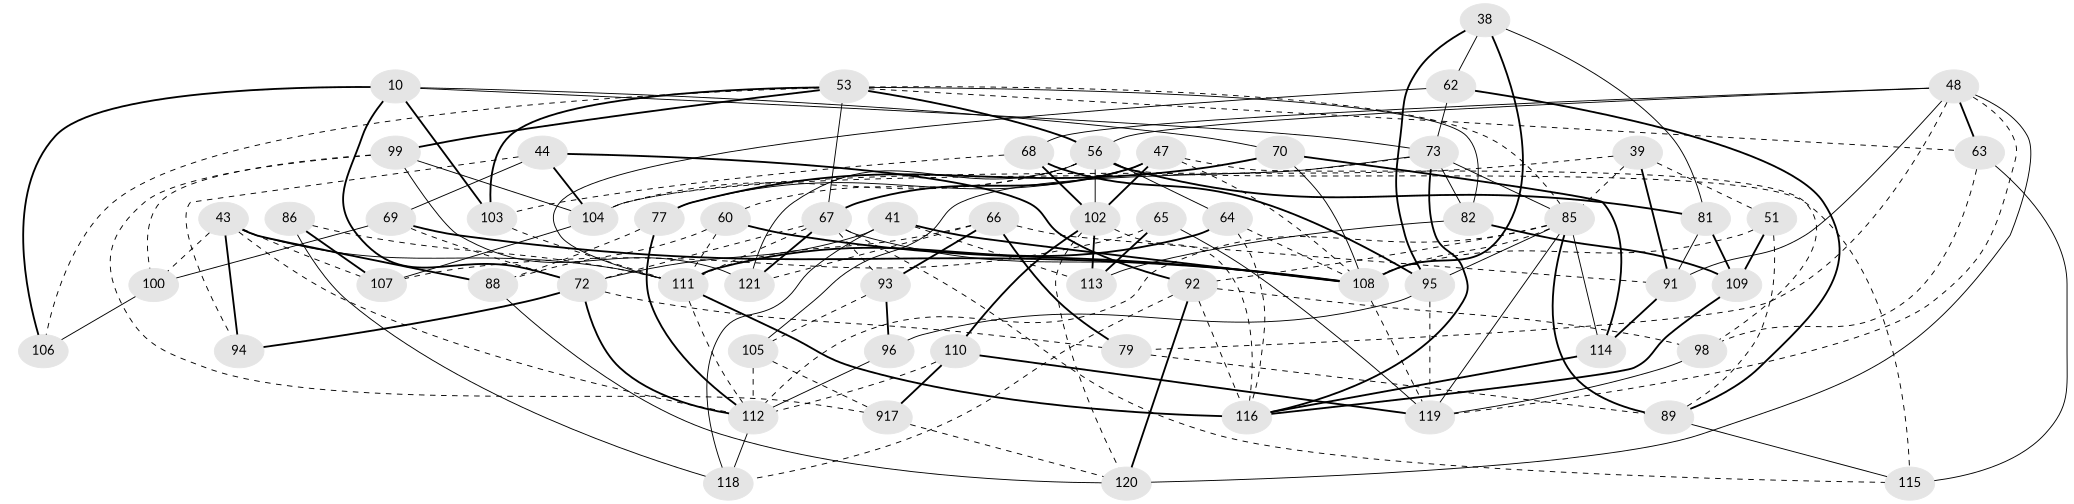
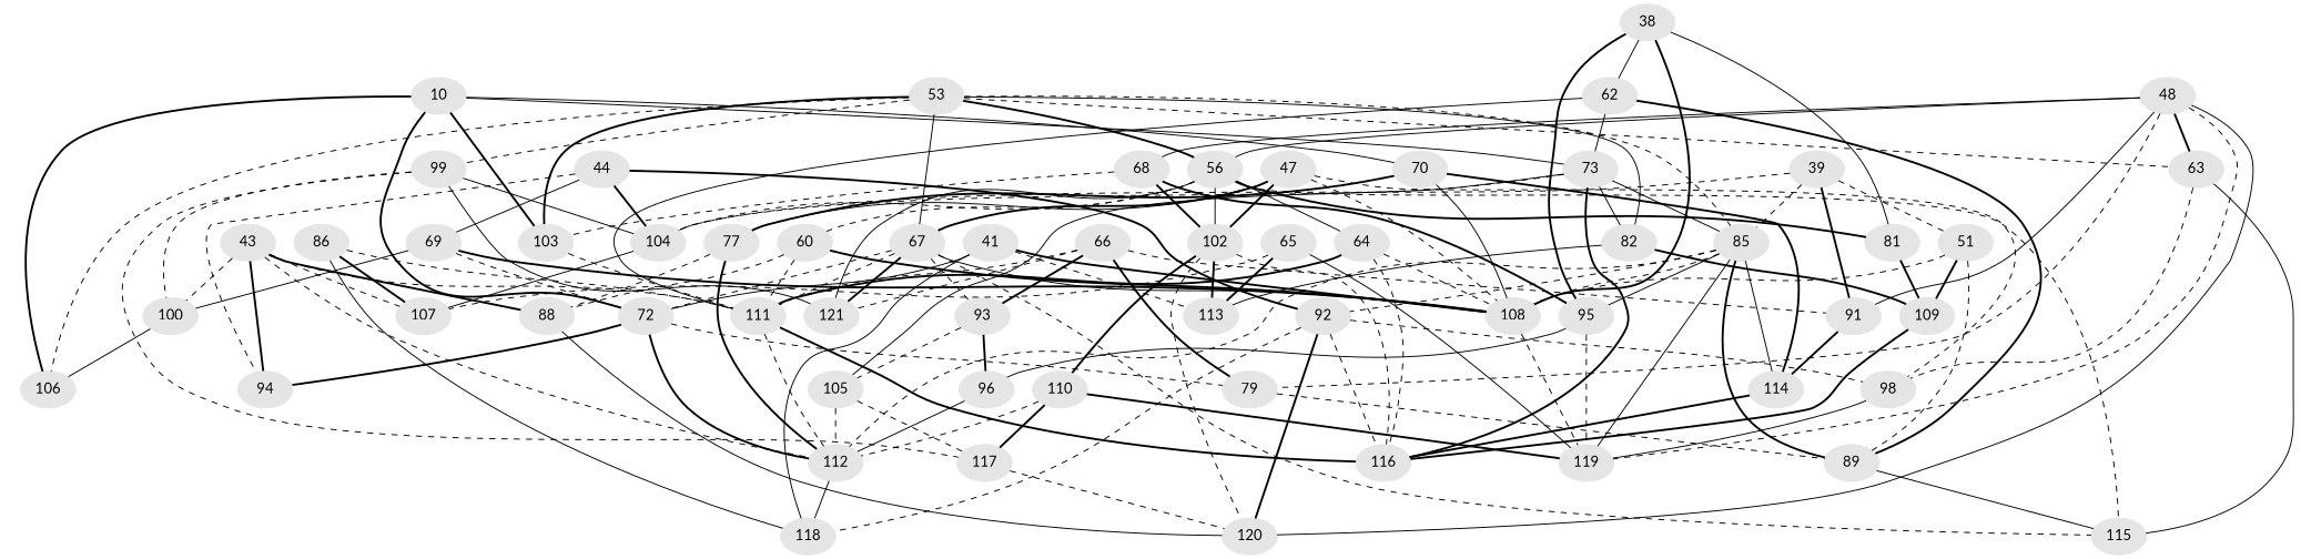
  graph {
    fontname=Lato
    node [color=gray90 fontname=Lato style=filled]
    edge [fontname=Lato style=dashed]
    10 [super="+4"]
    70
    72 [super="+6+16"]
    73 [super="+40"]
    103
    106
    108 [super="+14+54+19+34+83"]
    77
    114 [super="+76"]
    94
    112 [super="+26+52+78+80"]
    79
    85 [super="+7+12+32+55"]
    104 [super="+3+31"]
    82
    105
    116 [super="+101"]
    111 [super="+18+97"]
    38
    62
    81
    95 [super="+23"]
    89 [super="+71"]
    91 [super="+87"]
    109
    119 [super="+61"]
    96
    39
    51
    92 [super="+90+45"]
    107 [super="+59"]
    41
    113
    118
    43 [super="+13+22"]
    88
    100 [super="+57"]
    120 [super="+74"]
    44
    69
    98
    47 [super="+46"]
    67 [super="+1+50+58"]
    102 [super="+36"]
    115
    121
    93
    110
    48 [super="+9+11"]
    56 [super="+8+20+24"]
    63
    68
    60
    n54 [label=64]
    53 [super="+49"]
    99 [super="+25"]
-   117 [label=917]
+   117
    65
    66 [super="+28"]
    86
    10 -- 70 [style=solid]
    10 -- 72 [style=bold]
    10 -- 73 [style=solid]
    10 -- 103 [style=bold]
    10 -- 106 [style=bold weight=2]
    70 -- 108 [style=solid]
    70 -- 77 [style=bold]
    70 -- 114 [style=bold]
    72 -- 94 [style=bold]
    72 -- 112 [style=bold weight=2]
    72 -- 79
    73 -- 85 [style=solid weight=2]
    73 -- 104
    73 -- 82 [style=solid]
    73 -- 105 [style=solid]
    73 -- 116 [style=bold]
    103 -- 111
    108 -- 119
    77 -- 112 [style=bold]
    77 -- 88
    114 -- 116 [style=bold]
    112 -- 118 [style=solid]
    79 -- 89
    85 -- 108 [weight=2]
    85 -- 114 [style=solid weight=3]
    85 -- 112 [weight=3]
    85 -- 95 [style=solid]
    85 -- 89 [style=bold weight=2]
    85 -- 119 [style=solid]
    85 -- 92 [weight=2]
    104 -- 107 [style=solid]
    82 -- 109 [style=bold]
    82 -- 113 [style=solid]
    105 -- 112
    105 -- 117
    111 -- 112 [weight=2]
    111 -- 116 [style=bold]
    38 -- 108 [style=bold]
    38 -- 62 [style=solid]
    38 -- 81 [style=solid]
    38 -- 95 [style=bold]
    62 -- 73 [style=solid]
    62 -- 111 [style=solid]
    62 -- 89 [style=bold]
-   81 -- 91 [style=solid]
    81 -- 109 [style=bold]
    95 -- 119 [weight=2]
    95 -- 96 [style=solid]
    89 -- 115 [style=solid]
    91 -- 114 [style=bold]
    109 -- 116 [style=bold]
    96 -- 112 [style=solid weight=2]
    39 -- 85
    39 -- 104
    39 -- 91 [style=bold]
    39 -- 51
    51 -- 108
    51 -- 89
    51 -- 109 [style=bold]
    92 -- 116 [weight=2]
    92 -- 118
    92 -- 120 [style=bold]
    92 -- 98
    41 -- 72 [style=solid]
    41 -- 108 [style=bold]
    41 -- 113
    41 -- 118 [style=solid]
    43 -- 94 [style=bold]
    43 -- 112
-   43 -- 111 [style=solid]
+   43 -- 111
    43 -- 107 [weight=2]
    43 -- 88 [style=bold]
    43 -- 100 [weight=2]
    88 -- 120 [style=solid]
    100 -- 106 [style=solid]
    44 -- 94
    44 -- 104 [style=bold]
    44 -- 92 [style=bold]
    44 -- 69 [style=solid]
    69 -- 72
    69 -- 108 [style=bold]
    69 -- 100 [style=solid]
    98 -- 119 [style=solid]
    47 -- 108
    47 -- 77 [style=solid]
    47 -- 98
    47 -- 67 [style=bold]
    47 -- 102 [style=bold weight=2]
    67 -- 72
    67 -- 108 [style=solid weight=2]
    67 -- 111 [weight=2]
    67 -- 115
    67 -- 121 [style=bold]
    67 -- 93
    102 -- 116 [weight=2]
    102 -- 113 [style=bold]
    102 -- 120
    102 -- 110 [style=bold]
    93 -- 105
    93 -- 96 [style=bold]
    110 -- 112
    110 -- 119 [style=bold]
    110 -- 117 [style=bold]
    48 -- 79
    48 -- 91 [style=solid]
    48 -- 119
    48 -- 120 [style=solid weight=2]
    48 -- 56 [style=solid]
    48 -- 63 [style=bold]
    48 -- 68 [style=solid]
    56 -- 104
    56 -- 81 [style=bold]
    56 -- 102 [style=solid weight=2]
    56 -- 115
    56 -- 121 [style=solid]
    56 -- 60
    56 -- n54 [style=solid]
    63 -- 98
    63 -- 115 [style=solid]
    68 -- 103
    68 -- 95 [style=bold]
    68 -- 102 [style=bold]
    60 -- 108 [style=bold]
    60 -- 111
    60 -- 88
    n54 -- 108
    n54 -- 116
    n54 -- 111 [style=bold]
    53 -- 103 [style=bold]
    53 -- 106
    53 -- 85
    53 -- 82 [style=solid]
    53 -- 67 [style=solid]
    53 -- 56 [style=bold]
    53 -- 63
-   53 -- 99 [style=bold]
+   53 -- 99
    99 -- 104 [style=solid]
    99 -- 100 [weight=2]
    99 -- 121 [style=solid]
    99 -- 117
    117 -- 120
    65 -- 119 [style=solid]
    65 -- 107
    65 -- 113 [style=bold]
    66 -- 79 [style=bold]
    66 -- 111
    66 -- 91 [weight=2]
    66 -- 121
    66 -- 93 [style=bold]
    86 -- 111
    86 -- 107 [style=bold weight=2]
    86 -- 118 [style=solid]
  }
